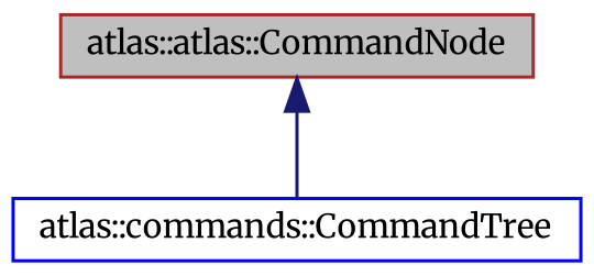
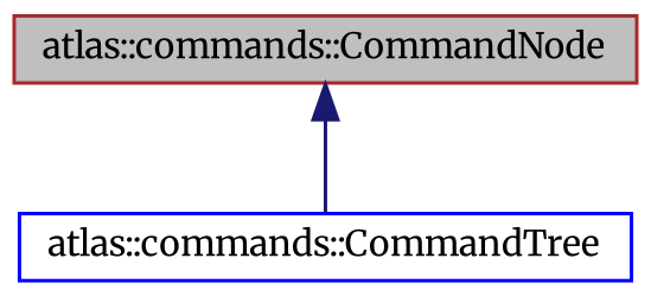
  digraph {
    fontname=Merriweather
    node [fontname=Merriweather fontsize=10 shape=record style=filled]
-   n1 [color=brown fillcolor=grey75 fontcolor=black height=0.2 label="atlas::atlas::CommandNode" width=0.4]
+   n1 [color=brown fillcolor=grey75 fontcolor=black height=0.2 label="atlas::commands::CommandNode" width=0.4]
    n2 [color=blue fillcolor=white height=0.2 label="atlas::commands::CommandTree" width=0.4]
    n1 -> n2 [color=midnightblue dir=back fontname=Merriweather fontsize=10 labelfontname=Helvetica labelfontsize=10 style=solid]
  }
